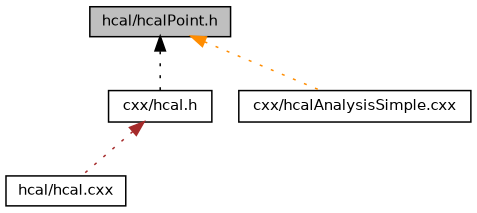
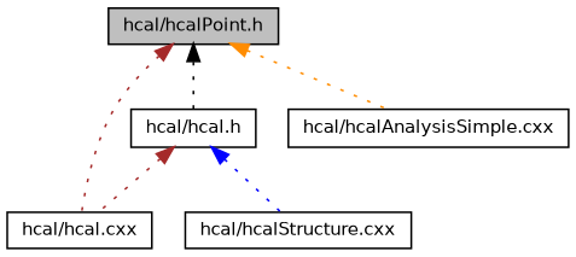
  digraph {
    node [color=black fillcolor=white fontname=Helvetica fontsize=10 shape=record style=filled]
    edge [color=brown dir=back fontname=Helvetica fontsize=10 labelfontname=Helvetica labelfontsize=10 style=dotted]
    n1 [fillcolor=grey75 fontcolor=black height=0.2 label="hcal/hcalPoint.h" width=0.4]
-   n2 [height=0.2 label="cxx/hcal.h" width=0.4]
+   n2 [height=0.2 label="hcal/hcal.h" width=0.4]
    n3 [height=0.2 label="hcal/hcal.cxx" width=0.4]
-   n4 [height=0.2 label="cxx/hcalAnalysisSimple.cxx" width=0.4]
+   n4 [height=0.2 label="hcal/hcalAnalysisSimple.cxx" width=0.4]
+   n5 [height=0.2 label="hcal/hcalStructure.cxx" width=0.4]
    n1 -> n2 [color=black]
+   n1 -> n3
    n1 -> n4 [color=darkorange]
    n2 -> n3
+   n2 -> n5 [color=blue]
  }
